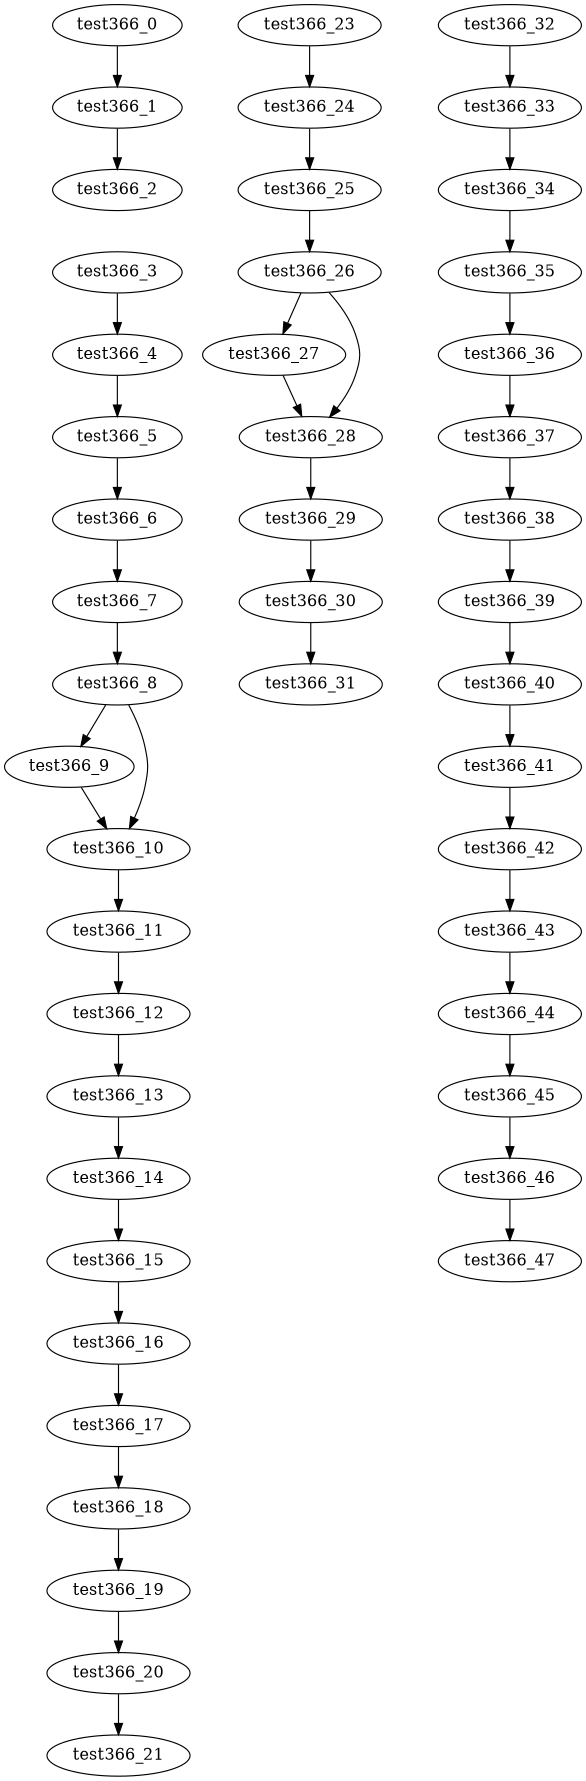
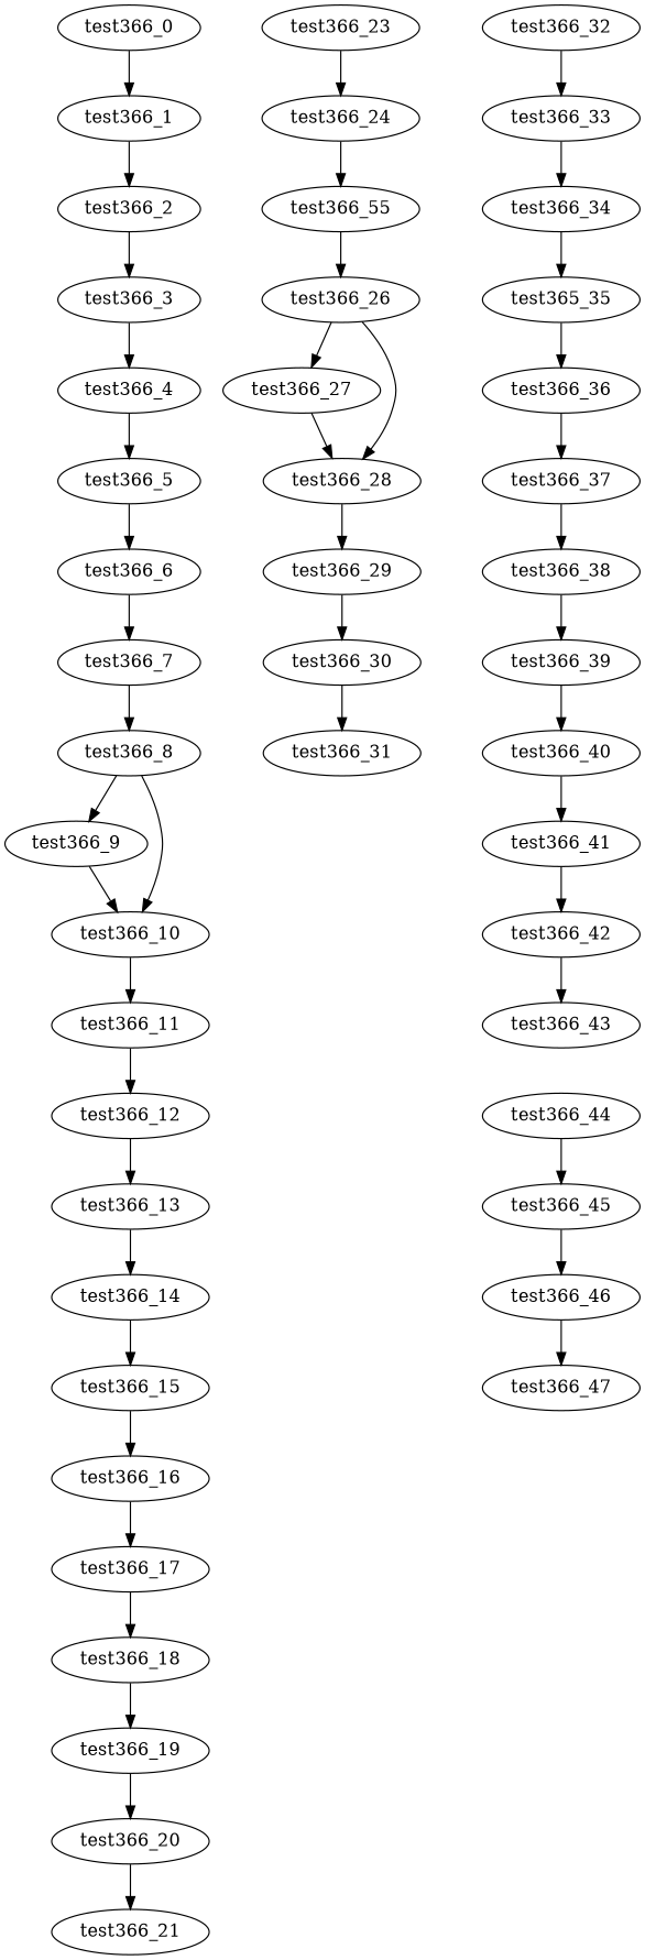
  digraph {
    test366_0
    test366_1
    test366_2
    test366_3
    test366_4
    test366_5
    test366_6
    test366_7
    test366_8
    test366_9
    test366_10
    test366_11
    test366_12
    test366_13
    test366_14
    test366_15
    test366_16
    test366_17
    test366_18
    test366_19
    test366_20
    test366_21
    test366_23
    test366_24
-   test366_25
+   test366_25 [label=test366_55]
    test366_26
    test366_27
    test366_28
    test366_29
    test366_30
    test366_31
    test366_32
    test366_33
    test366_34
-   test366_35
+   test366_35 [label=test365_35]
    test366_36
    test366_37
    test366_38
    test366_39
    test366_40
    test366_41
    test366_42
    test366_43
    test366_44
    test366_45
    test366_46
    test366_47
    test366_0 -> test366_1
    test366_1 -> test366_2
+   test366_2 -> test366_3
    test366_3 -> test366_4
    test366_4 -> test366_5
    test366_5 -> test366_6
    test366_6 -> test366_7
    test366_7 -> test366_8
    test366_8 -> test366_9
    test366_8 -> test366_10
    test366_9 -> test366_10
    test366_10 -> test366_11
    test366_11 -> test366_12
    test366_12 -> test366_13
    test366_13 -> test366_14
    test366_14 -> test366_15
    test366_15 -> test366_16
    test366_16 -> test366_17
    test366_17 -> test366_18
    test366_18 -> test366_19
    test366_19 -> test366_20
    test366_20 -> test366_21
    test366_23 -> test366_24
    test366_24 -> test366_25
    test366_25 -> test366_26
    test366_26 -> test366_27
    test366_26 -> test366_28
    test366_27 -> test366_28
    test366_28 -> test366_29
    test366_29 -> test366_30
    test366_30 -> test366_31
    test366_32 -> test366_33
    test366_33 -> test366_34
    test366_34 -> test366_35
    test366_35 -> test366_36
    test366_36 -> test366_37
    test366_37 -> test366_38
    test366_38 -> test366_39
    test366_39 -> test366_40
    test366_40 -> test366_41
    test366_41 -> test366_42
    test366_42 -> test366_43
-   test366_43 -> test366_44
    test366_44 -> test366_45
    test366_45 -> test366_46
    test366_46 -> test366_47
  }
